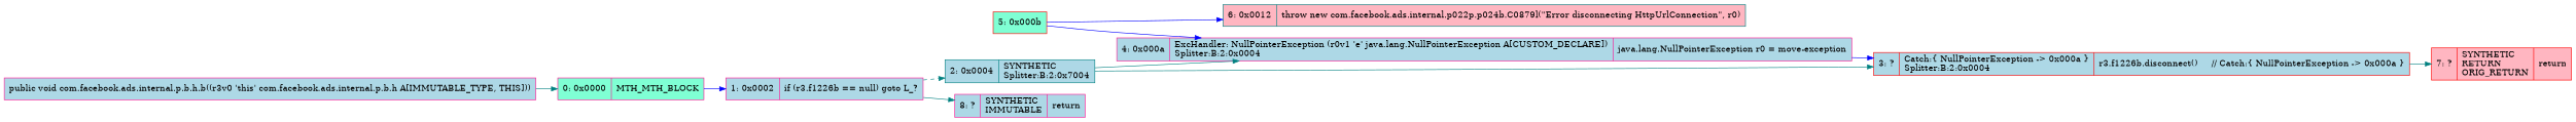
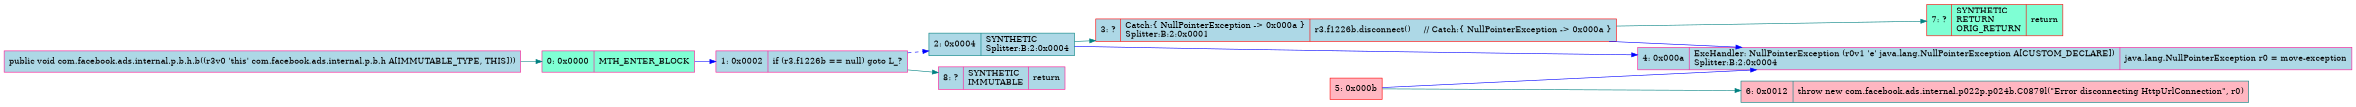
  digraph {
    rankdir=LR
    node [color=deeppink fillcolor=lightblue shape=record style=filled]
    edge [color=blue]
-   n1 [fillcolor=aquamarine label="{0\:\ 0x0000|MTH_MTH_BLOCK\l}"]
+   n1 [fillcolor=aquamarine label="{0\:\ 0x0000|MTH_ENTER_BLOCK\l}"]
    n2 [label="{1\:\ 0x0002|if (r3.f1226b == null) goto L_?\l}"]
-   n3 [color=teal label="{2\:\ 0x0004|SYNTHETIC\lSplitter:B:2:0x7004\l}"]
+   n3 [color=teal label="{2\:\ 0x0004|SYNTHETIC\lSplitter:B:2:0x0004\l}"]
    n4 [label="{8\:\ ?|SYNTHETIC\lIMMUTABLE\l|return\l}"]
-   n5 [color=red label="{3\:\ ?|Catch:\{ NullPointerException \-\> 0x000a \}\lSplitter:B:2:0x0004\l|r3.f1226b.disconnect()     \/\/ Catch:\{ NullPointerException \-\> 0x000a \}\l}"]
+   n5 [color=red label="{3\:\ ?|Catch:\{ NullPointerException \-\> 0x000a \}\lSplitter:B:2:0x0001\l|r3.f1226b.disconnect()     \/\/ Catch:\{ NullPointerException \-\> 0x000a \}\l}"]
    n6 [label="{4\:\ 0x000a|ExcHandler: NullPointerException (r0v1 'e' java.lang.NullPointerException A[CUSTOM_DECLARE])\lSplitter:B:2:0x0004\l|java.lang.NullPointerException r0 = move\-exception\l}"]
-   n7 [color=red fillcolor=lightpink label="{7\:\ ?|SYNTHETIC\lRETURN\lORIG_RETURN\l|return\l}"]
-   n8 [color=red fillcolor=aquamarine label="{5\:\ 0x000b}"]
+   n7 [color=red fillcolor=aquamarine label="{7\:\ ?|SYNTHETIC\lRETURN\lORIG_RETURN\l|return\l}"]
+   n8 [color=red fillcolor=lightpink label="{5\:\ 0x000b}"]
    n9 [color=teal fillcolor=lightpink label="{6\:\ 0x0012|throw new com.facebook.ads.internal.p022p.p024b.C0879l(\"Error disconnecting HttpUrlConnection\", r0)\l}"]
    n10 [label="{public void com.facebook.ads.internal.p.b.h.b((r3v0 'this' com.facebook.ads.internal.p.b.h A[IMMUTABLE_TYPE, THIS])) }"]
    n1 -> n2
-   n2 -> n3 [color=teal style=dashed]
+   n2 -> n3 [style=dashed]
    n2 -> n4 [color=teal]
    n3 -> n5 [color=teal]
-   n3 -> n6 [color=teal]
-   n6 -> n5
+   n3 -> n6
+   n5 -> n6
    n5 -> n7 [color=teal]
    n8 -> n6
-   n8 -> n9
+   n8 -> n9 [color=teal]
    n10 -> n1 [color=teal]
  }
